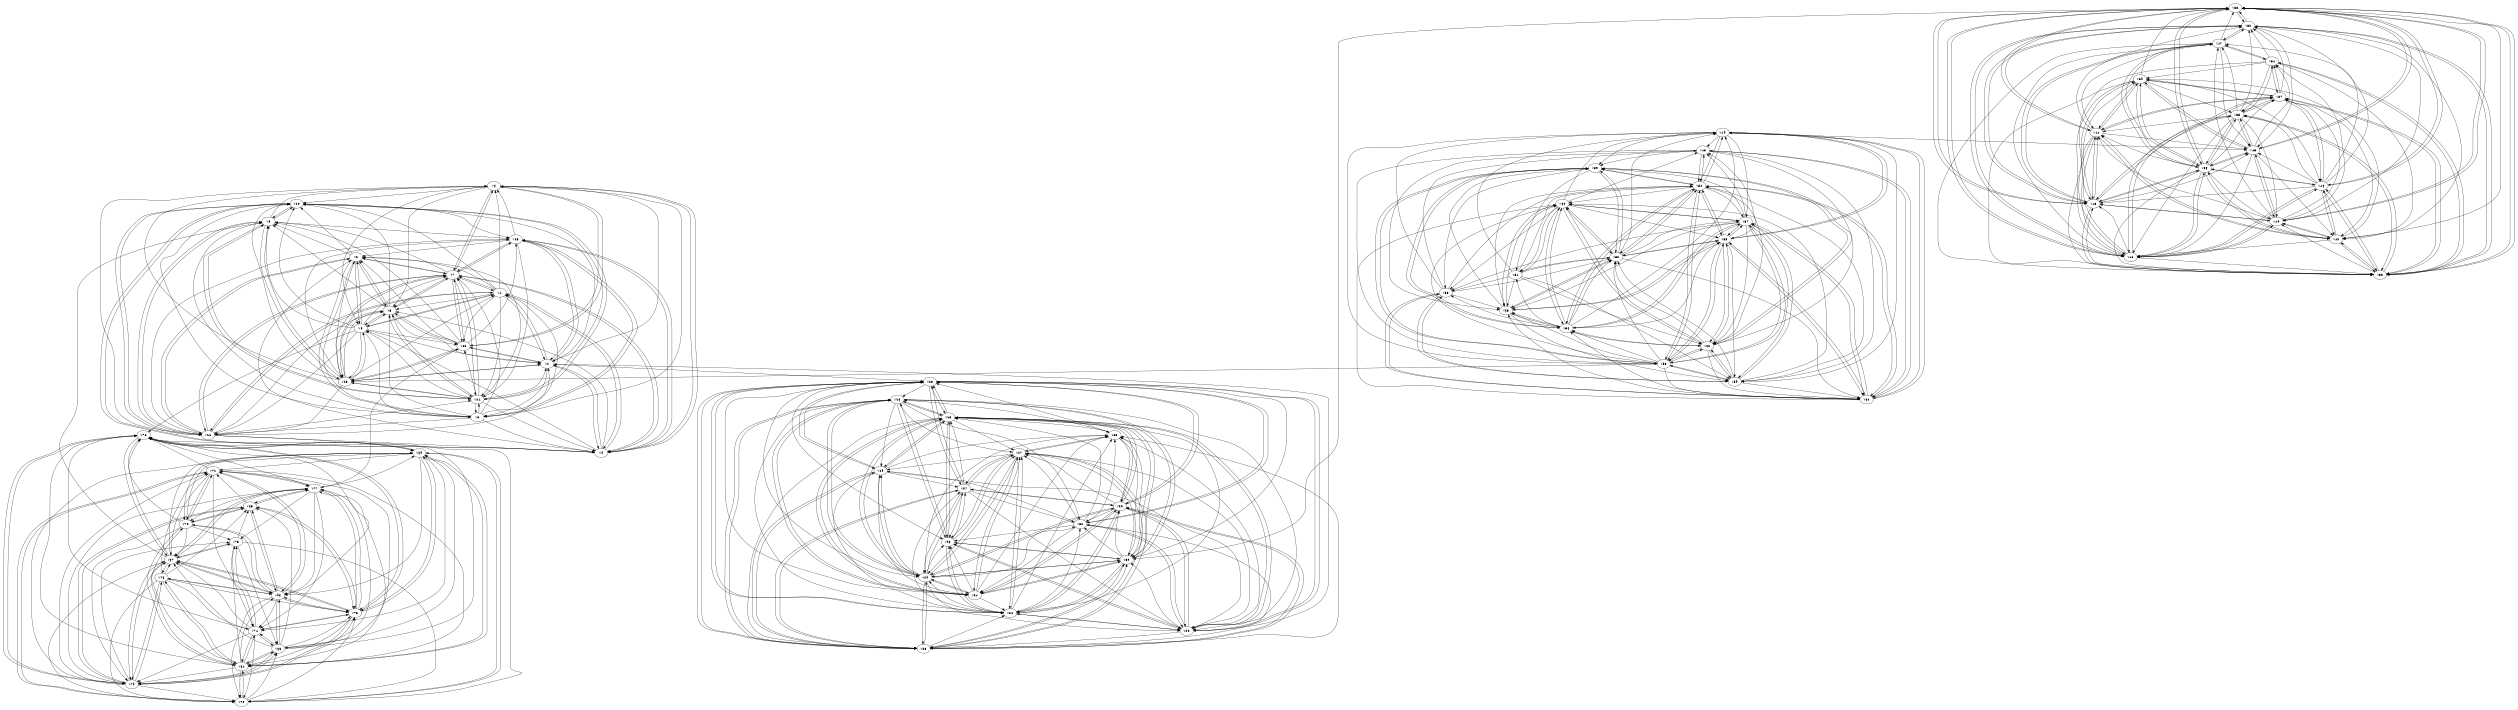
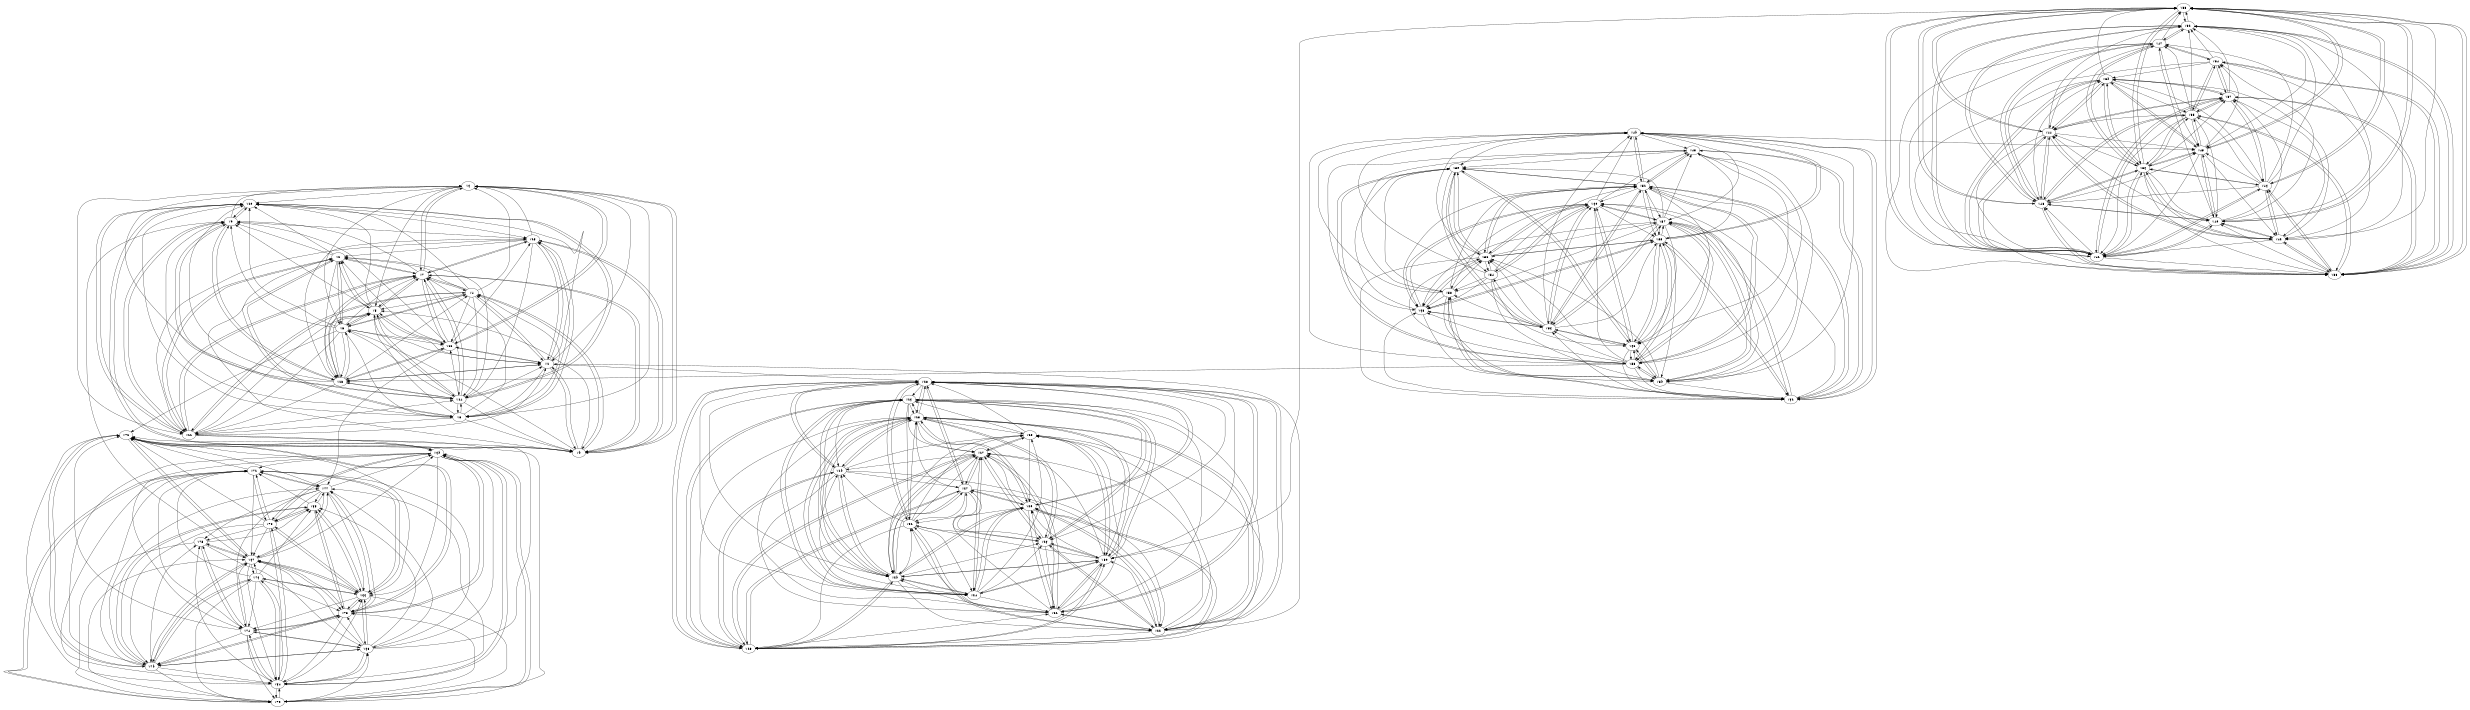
  digraph {
    fontname="DejaVu Sans Mono"
    node [fontname="DejaVu Sans Mono" player=0 priority=0]
    edge [fontname="DejaVu Sans Mono"]
    v6 [player=1 priority=1]
    v0
    v10 [player=1]
    v11
    v13
    v14 [player=1 priority=1]
    v15 [priority=1]
    v1
    v8 [player=1]
    v9 [player=1 priority=1]
    v12 [player=1]
    v3 [priority=1]
    v5 [player=1 priority=1]
    v7 [player=1]
    v4 [player=1 priority=1]
    v2 [priority=1]
    v69 [player=1 priority=1]
    v28
    v77
    v16
    v18 [player=1]
    v19 [player=1 priority=1]
    v21 [priority=1]
    v22 [priority=1]
    v23 [player=1]
    v24 [player=1]
    v26 [priority=1]
    v29 [player=1]
    v30 [priority=1]
    v31
    v27
    v20 [player=1 priority=1]
    v72 [player=1]
-   v66 [player=1 label=v96]
+   v66 [player=1]
    v79 [priority=1]
    v73 [player=1 priority=1]
    v67
    v64 [player=1]
    v70 [player=1]
    v74 [player=1]
    v78
    v71 [player=1 priority=1]
    v75 [player=1]
    v65 [player=1]
    v17 [player=1]
    v25
    v32 [player=1]
    v33 [player=1 priority=1]
    v38 [priority=1]
    v40 [player=1 priority=1]
    v41
    v42 [priority=1]
    v43 [player=1 priority=1]
    v45 [priority=1]
    v47 [priority=1]
    v36 [player=1 priority=1]
    v44 [priority=1]
    v46
    v34
    v35
    v37 [priority=1]
    v39
    v48 [priority=1]
    v50 [priority=1]
    v51
    v53 [player=1]
    v59 [player=1 priority=1]
    v61 [priority=1]
    v62 [player=1]
    v63 [player=1]
    v52 [priority=1]
    v54 [priority=1]
    v56
    v58 [player=1]
    v49 [player=1 priority=1]
    v55 [priority=1]
    v57 [priority=1]
    v60 [player=1]
    v68
    v76 [priority=1]
    v6 -> v10
    v6 -> v11
    v6 -> v1
    v6 -> v8
    v6 -> v9
    v6 -> v12
    v6 -> v3
    v6 -> v5
    v6 -> v7
    v0 -> v6
    v0 -> v10
    v0 -> v11
    v0 -> v13
    v0 -> v14
    v0 -> v15
    v10 -> v0
    v10 -> v11
    v10 -> v14
    v10 -> v15
    v10 -> v9
    v11 -> v0
    v11 -> v10
    v11 -> v14
    v11 -> v1
    v11 -> v9
    v11 -> v5
    v11 -> v7
    v11 -> v4
    v11 -> v2
    v11 -> v69
    v13 -> v6
    v13 -> v0
    v13 -> v10
    v13 -> v11
    v13 -> v14
    v13 -> v15
    v13 -> v1
    v13 -> v12
    v13 -> v3
    v13 -> v5
    v13 -> v7
    v13 -> v4
    v14 -> v0
    v14 -> v10
    v14 -> v13
    v14 -> v1
    v14 -> v8
    v14 -> v9
    v14 -> v12
    v14 -> v3
    v14 -> v5
    v14 -> v7
    v14 -> v2
    v15 -> v6
    v15 -> v11
    v15 -> v14
    v15 -> v1
    v15 -> v8
    v15 -> v9
    v15 -> v7
    v15 -> v2
    v1 -> v10
    v1 -> v13
    v1 -> v15
    v1 -> v8
    v1 -> v9
    v1 -> v12
    v1 -> v4
    v1 -> v28
    v8 -> v0
    v8 -> v10
    v8 -> v11
    v8 -> v14
    v8 -> v15
    v8 -> v9
    v8 -> v5
    v8 -> v7
    v8 -> v4
    v8 -> v2
    v9 -> v6
    v9 -> v10
    v9 -> v15
    v9 -> v1
    v9 -> v3
    v9 -> v5
    v9 -> v7
    v9 -> v4
    v9 -> v2
    v12 -> v6
    v12 -> v0
    v12 -> v13
    v12 -> v15
    v12 -> v1
    v12 -> v5
    v12 -> v7
    v12 -> v2
    v12 -> v77
    v3 -> v0
    v3 -> v10
    v3 -> v11
    v3 -> v13
    v3 -> v1
    v3 -> v8
    v3 -> v12
    v3 -> v5
    v3 -> v7
    v3 -> v4
    v3 -> v2
    v3 -> v72
    v5 -> v0
    v5 -> v10
    v5 -> v13
    v5 -> v14
    v5 -> v1
    v5 -> v12
    v5 -> v3
    v5 -> v7
    v5 -> v2
    v7 -> v6
    v7 -> v0
    v7 -> v11
    v7 -> v13
    v7 -> v14
    v7 -> v15
    v7 -> v9
    v7 -> v12
    v7 -> v5
    v7 -> v4
    v7 -> v2
    v4 -> v6
    v4 -> v10
    v4 -> v11
    v4 -> v14
    v4 -> v1
    v4 -> v9
    v4 -> v12
    v4 -> v3
    v4 -> v5
    v4 -> v7
    v4 -> v2
    v2 -> v0
    v2 -> v10
    v2 -> v11
    v2 -> v13
    v2 -> v8
    v2 -> v3
    v2 -> v5
    v2 -> v7
    v69 -> v72
    v69 -> v66
    v69 -> v79
    v69 -> v73
    v69 -> v64
    v69 -> v70
    v69 -> v74
    v69 -> v78
    v69 -> v71
    v28 -> v16
    v28 -> v18
    v28 -> v19
    v28 -> v21
    v28 -> v22
    v28 -> v23
    v28 -> v24
    v28 -> v26
    v28 -> v29
    v28 -> v30
    v28 -> v31
    v28 -> v27
    v28 -> v20
    v77 -> v69
    v77 -> v66
    v77 -> v73
    v77 -> v67
    v77 -> v74
    v77 -> v78
    v77 -> v71
    v77 -> v75
    v77 -> v65
    v16 -> v18
    v16 -> v19
    v16 -> v21
    v16 -> v22
    v16 -> v23
    v16 -> v24
    v16 -> v26
    v16 -> v29
    v16 -> v30
    v16 -> v31
    v16 -> v17
    v18 -> v28
    v18 -> v16
    v18 -> v19
    v18 -> v22
    v18 -> v23
    v18 -> v24
    v18 -> v26
    v18 -> v29
    v18 -> v30
    v18 -> v20
    v18 -> v17
    v18 -> v25
    v19 -> v28
    v19 -> v18
    v19 -> v21
    v19 -> v22
    v19 -> v23
    v19 -> v29
    v19 -> v27
    v19 -> v25
    v21 -> v28
    v21 -> v18
    v21 -> v22
-   v21 -> v26
    v21 -> v29
    v21 -> v30
    v21 -> v31
    v21 -> v27
    v21 -> v20
    v21 -> v17
    v21 -> v25
    v22 -> v1
    v22 -> v28
    v22 -> v18
    v22 -> v21
    v22 -> v23
    v22 -> v26
    v22 -> v30
    v22 -> v31
    v22 -> v20
    v22 -> v17
    v22 -> v25
    v23 -> v28
    v23 -> v16
    v23 -> v19
    v23 -> v21
    v23 -> v29
    v23 -> v30
    v23 -> v27
    v23 -> v20
    v23 -> v17
    v23 -> v25
    v24 -> v16
    v24 -> v18
    v24 -> v19
    v24 -> v21
    v24 -> v26
    v24 -> v29
    v24 -> v30
    v24 -> v20
    v24 -> v17
    v24 -> v25
    v26 -> v16
    v26 -> v18
    v26 -> v21
    v26 -> v22
    v26 -> v30
    v26 -> v27
    v26 -> v17
    v29 -> v16
    v29 -> v18
    v29 -> v19
    v29 -> v22
    v29 -> v23
    v29 -> v24
    v29 -> v26
    v29 -> v30
    v29 -> v31
    v29 -> v27
    v29 -> v20
    v29 -> v17
    v30 -> v16
    v30 -> v18
    v30 -> v21
    v30 -> v23
    v30 -> v24
    v30 -> v26
    v30 -> v29
    v30 -> v31
    v30 -> v20
    v30 -> v17
    v30 -> v25
    v31 -> v28
    v31 -> v18
    v31 -> v19
    v31 -> v22
    v31 -> v23
    v31 -> v24
    v31 -> v26
    v31 -> v17
    v31 -> v25
    v27 -> v28
    v27 -> v18
    v27 -> v22
    v27 -> v23
    v27 -> v26
    v27 -> v29
    v27 -> v31
    v27 -> v20
    v27 -> v17
    v20 -> v28
    v20 -> v18
    v20 -> v21
    v20 -> v22
    v20 -> v23
    v20 -> v24
    v20 -> v29
    v20 -> v31
    v20 -> v27
    v20 -> v17
    v72 -> v69
    v72 -> v77
    v72 -> v66
    v72 -> v79
    v72 -> v73
    v72 -> v67
    v66 -> v73
    v66 -> v67
    v66 -> v70
    v66 -> v74
    v66 -> v78
    v66 -> v71
    v66 -> v65
    v66 -> v68
    v66 -> v76
    v79 -> v77
    v79 -> v72
    v79 -> v73
    v79 -> v67
    v79 -> v70
    v79 -> v71
    v79 -> v75
    v79 -> v65
    v79 -> v68
    v79 -> v76
    v73 -> v69
    v73 -> v77
    v73 -> v72
    v73 -> v66
    v73 -> v79
    v73 -> v67
    v73 -> v64
    v73 -> v74
    v73 -> v65
    v67 -> v0
    v67 -> v69
    v67 -> v77
    v67 -> v72
    v67 -> v66
    v67 -> v79
    v67 -> v73
    v67 -> v64
    v67 -> v75
    v67 -> v76
    v64 -> v69
    v64 -> v77
    v64 -> v72
    v64 -> v66
-   v64 -> v79
+   v79 -> v64
    v64 -> v70
    v64 -> v74
    v64 -> v78
    v64 -> v75
    v64 -> v68
    v64 -> v76
    v70 -> v69
    v70 -> v72
    v70 -> v73
    v70 -> v67
    v70 -> v64
    v70 -> v71
    v70 -> v68
    v74 -> v72
    v74 -> v79
    v74 -> v73
    v74 -> v67
    v74 -> v64
    v74 -> v70
    v74 -> v75
    v74 -> v68
    v78 -> v69
    v78 -> v72
    v78 -> v66
    v78 -> v79
    v78 -> v67
    v78 -> v64
    v78 -> v71
    v78 -> v75
    v78 -> v65
    v71 -> v77
    v71 -> v72
    v71 -> v66
    v71 -> v67
    v71 -> v64
    v71 -> v70
    v71 -> v74
    v71 -> v78
    v71 -> v68
    v75 -> v67
    v75 -> v70
    v75 -> v74
    v75 -> v65
    v75 -> v68
    v65 -> v77
    v65 -> v66
    v65 -> v79
    v65 -> v73
    v65 -> v78
    v65 -> v71
    v17 -> v19
    v17 -> v21
    v17 -> v23
    v17 -> v24
    v17 -> v26
    v17 -> v29
    v17 -> v27
    v17 -> v25
    v25 -> v28
    v25 -> v16
    v25 -> v29
    v25 -> v30
    v25 -> v20
    v25 -> v17
    v32 -> v33
    v32 -> v38
    v32 -> v40
    v32 -> v41
    v32 -> v42
    v32 -> v43
    v32 -> v45
    v32 -> v47
    v33 -> v30
    v33 -> v32
    v33 -> v38
    v33 -> v40
    v33 -> v41
    v33 -> v42
    v33 -> v43
    v33 -> v45
    v33 -> v36
    v33 -> v44
    v33 -> v46
    v38 -> v32
    v38 -> v33
    v38 -> v40
    v38 -> v42
    v38 -> v43
    v38 -> v46
    v38 -> v34
    v38 -> v35
    v38 -> v37
    v40 -> v33
    v40 -> v41
    v40 -> v42
    v40 -> v43
    v40 -> v45
    v40 -> v47
    v40 -> v44
    v40 -> v34
    v40 -> v37
    v41 -> v32
    v41 -> v33
    v41 -> v38
    v41 -> v40
    v41 -> v43
    v41 -> v36
    v41 -> v44
    v41 -> v46
    v41 -> v37
    v41 -> v39
    v42 -> v38
    v42 -> v40
    v42 -> v41
    v42 -> v36
    v42 -> v44
    v42 -> v46
    v42 -> v39
    v43 -> v32
    v43 -> v33
    v43 -> v38
    v43 -> v40
    v43 -> v45
    v43 -> v47
    v43 -> v36
    v43 -> v44
    v43 -> v35
    v43 -> v39
    v45 -> v33
    v45 -> v40
    v45 -> v41
    v45 -> v42
    v45 -> v36
    v45 -> v34
    v45 -> v35
    v45 -> v39
    v47 -> v32
    v47 -> v33
    v47 -> v38
    v47 -> v41
    v47 -> v43
    v47 -> v45
    v47 -> v36
    v47 -> v44
    v47 -> v34
    v36 -> v33
    v36 -> v38
    v36 -> v40
    v36 -> v41
    v36 -> v42
    v36 -> v43
    v36 -> v45
    v36 -> v47
    v36 -> v44
    v36 -> v46
    v36 -> v35
    v36 -> v37
    v36 -> v39
    v44 -> v32
    v44 -> v33
    v44 -> v38
    v44 -> v41
    v44 -> v42
    v44 -> v43
    v44 -> v45
    v44 -> v37
    v44 -> v39
    v46 -> v32
    v46 -> v33
    v46 -> v38
    v46 -> v41
    v46 -> v42
    v46 -> v43
    v46 -> v45
    v46 -> v47
    v46 -> v36
    v46 -> v35
    v46 -> v37
    v34 -> v32
    v34 -> v38
    v34 -> v42
    v34 -> v43
    v34 -> v47
    v34 -> v35
    v34 -> v37
    v34 -> v39
    v35 -> v32
    v35 -> v38
    v35 -> v40
    v35 -> v41
    v35 -> v43
    v35 -> v45
    v35 -> v47
    v35 -> v36
    v35 -> v44
    v35 -> v34
    v35 -> v37
    v37 -> v32
    v37 -> v38
    v37 -> v41
    v37 -> v42
    v37 -> v44
    v37 -> v46
    v37 -> v34
    v37 -> v35
    v37 -> v39
    v39 -> v33
    v39 -> v38
    v39 -> v41
    v39 -> v45
    v39 -> v36
    v39 -> v44
    v39 -> v46
    v39 -> v35
    v39 -> v37
    v48 -> v50
    v48 -> v51
    v48 -> v53
    v48 -> v59
    v48 -> v61
    v48 -> v62
    v48 -> v63
    v50 -> v51
    v50 -> v53
    v50 -> v62
    v50 -> v52
    v50 -> v54
    v50 -> v56
    v50 -> v58
    v51 -> v48
    v51 -> v50
    v51 -> v53
    v51 -> v61
    v51 -> v62
    v51 -> v63
    v51 -> v52
    v51 -> v56
    v51 -> v49
    v51 -> v55
    v51 -> v57
    v51 -> v60
    v53 -> v13
    v53 -> v50
    v53 -> v51
    v53 -> v59
    v53 -> v61
    v53 -> v62
    v53 -> v63
    v53 -> v52
    v53 -> v56
    v53 -> v49
    v53 -> v55
    v53 -> v57
    v53 -> v60
    v59 -> v51
    v59 -> v53
    v59 -> v61
    v59 -> v62
    v59 -> v52
    v59 -> v58
    v59 -> v57
    v59 -> v60
    v61 -> v48
    v61 -> v51
    v61 -> v63
    v61 -> v56
    v61 -> v58
    v61 -> v49
    v61 -> v55
    v61 -> v57
    v61 -> v60
    v62 -> v50
    v62 -> v53
    v62 -> v59
    v62 -> v61
    v62 -> v52
    v62 -> v56
    v62 -> v55
    v62 -> v60
    v63 -> v50
    v63 -> v59
    v63 -> v52
    v63 -> v56
    v63 -> v55
    v63 -> v60
    v52 -> v50
    v52 -> v51
    v52 -> v61
    v52 -> v63
    v52 -> v54
    v52 -> v49
    v52 -> v55
    v52 -> v57
    v52 -> v60
    v54 -> v51
    v54 -> v59
    v54 -> v62
    v54 -> v63
    v54 -> v52
    v54 -> v58
    v54 -> v49
    v54 -> v60
    v56 -> v50
    v56 -> v51
    v56 -> v62
    v56 -> v63
    v56 -> v52
    v56 -> v54
    v56 -> v58
    v56 -> v49
    v56 -> v55
    v56 -> v57
    v56 -> v60
    v58 -> v48
    v58 -> v51
    v58 -> v59
    v58 -> v61
    v58 -> v63
    v58 -> v52
    v58 -> v49
    v49 -> v45
    v49 -> v48
    v49 -> v50
    v49 -> v51
    v49 -> v59
    v49 -> v61
    v49 -> v55
    v49 -> v57
    v55 -> v48
    v55 -> v51
    v55 -> v53
    v55 -> v59
    v55 -> v61
    v55 -> v62
    v55 -> v63
    v55 -> v52
    v55 -> v49
    v55 -> v57
    v57 -> v48
    v57 -> v50
    v57 -> v53
    v57 -> v59
    v57 -> v61
    v57 -> v62
    v57 -> v63
    v57 -> v56
    v57 -> v58
    v57 -> v55
    v57 -> v60
    v60 -> v48
    v60 -> v62
    v60 -> v63
    v60 -> v52
    v60 -> v54
    v60 -> v56
    v60 -> v58
    v60 -> v49
    v60 -> v55
    v60 -> v57
    v68 -> v69
    v68 -> v77
    v68 -> v72
    v68 -> v66
    v68 -> v79
    v68 -> v73
    v68 -> v67
    v68 -> v64
    v68 -> v74
    v68 -> v65
    v76 -> v66
    v76 -> v79
    v76 -> v73
    v76 -> v67
    v76 -> v64
    v76 -> v70
    v76 -> v74
    v76 -> v71
    v76 -> v65
  }
